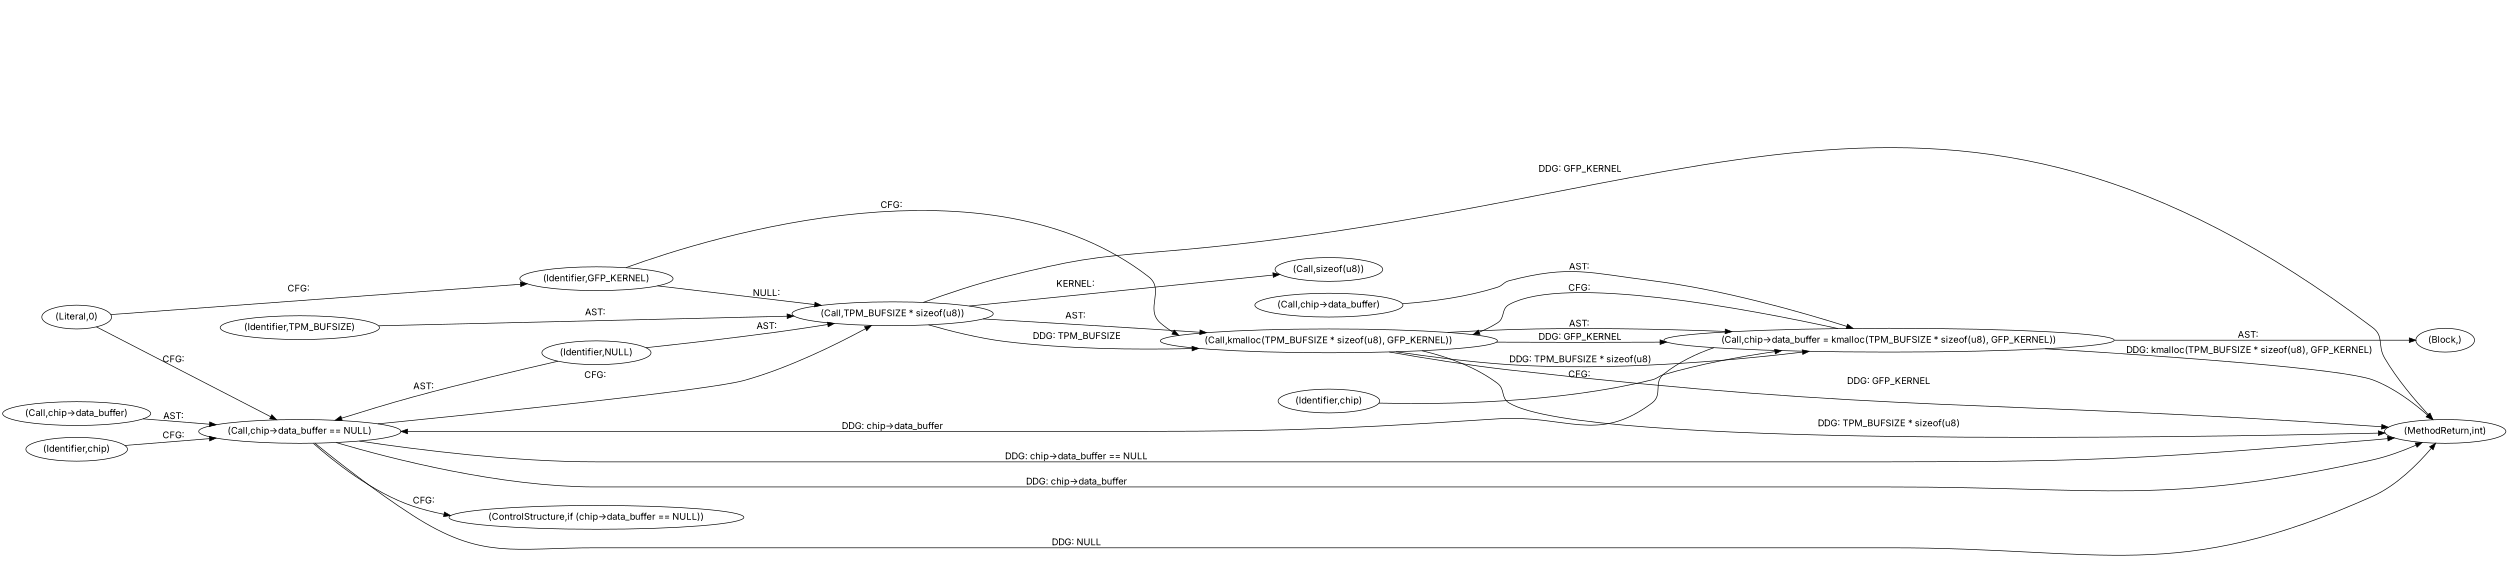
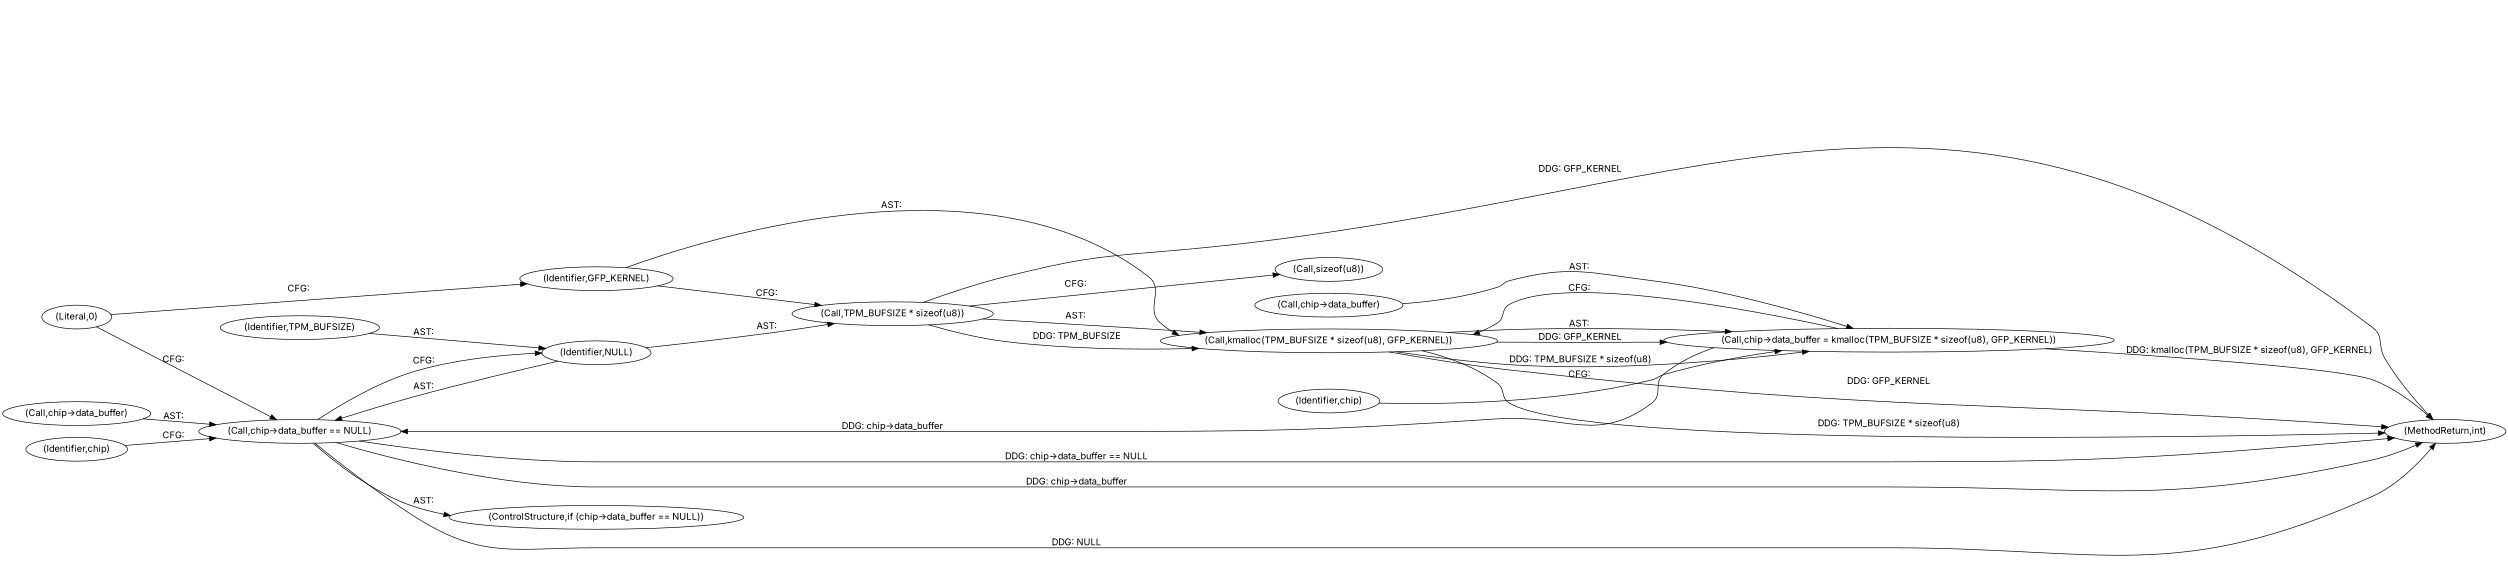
  digraph {
    fontname=Inter
    rankdir=LR
    node [fontname=Inter]
    edge [fontname=Inter]
    n1 [label="(Call,chip->data_buffer == NULL)"]
    n2 [label="(Identifier,NULL)"]
    n3 [label="(ControlStructure,if (chip->data_buffer == NULL))"]
    n4 [label="(MethodReturn,int)"]
    n5 [label="(Call,TPM_BUFSIZE * sizeof(u8))"]
    n6 [label="(Call,chip->data_buffer = kmalloc(TPM_BUFSIZE * sizeof(u8), GFP_KERNEL))"]
    n7 [label="(Call,kmalloc(TPM_BUFSIZE * sizeof(u8), GFP_KERNEL))"]
-   n8 [label="(Block,)"]
    n9 [label="(Identifier,GFP_KERNEL)"]
    n10 [label="(Call,sizeof(u8))"]
    n11 [label="(Identifier,TPM_BUFSIZE)"]
    n12 [label="(Call,chip->data_buffer)"]
    n13 [label="(Identifier,chip)"]
    n14 [label="(Literal,0)"]
    n15 [label="(Identifier,chip)"]
    n16 [label="(Call,chip->data_buffer)"]
-   n1 -> n5 [label="CFG: "]
-   n1 -> n3 [label="CFG: "]
+   n1 -> n2 [label="CFG: "]
+   n1 -> n3 [label="AST: "]
    n1 -> n4 [label="DDG: chip->data_buffer == NULL"]
    n1 -> n4 [label="DDG: NULL"]
    n1 -> n4 [label="DDG: chip->data_buffer"]
    n2 -> n1 [label="AST: "]
    n2 -> n5 [label="AST: "]
    n5 -> n4 [label="DDG: GFP_KERNEL"]
    n5 -> n7 [label="AST: "]
    n5 -> n7 [label="DDG: TPM_BUFSIZE"]
-   n5 -> n10 [label="KERNEL: "]
+   n5 -> n10 [label="CFG: "]
    n6 -> n1 [label="DDG: chip->data_buffer"]
    n6 -> n4 [label="DDG: kmalloc(TPM_BUFSIZE * sizeof(u8), GFP_KERNEL)"]
    n6 -> n7 [label="CFG: "]
-   n6 -> n8 [label="AST: "]
    n7 -> n4 [label="DDG: TPM_BUFSIZE * sizeof(u8)"]
    n7 -> n4 [label="DDG: GFP_KERNEL"]
    n7 -> n6 [label="AST: "]
    n7 -> n6 [label="DDG: TPM_BUFSIZE * sizeof(u8)"]
    n7 -> n6 [label="DDG: GFP_KERNEL"]
-   n9 -> n5 [label="NULL: "]
-   n9 -> n7 [label="CFG: "]
-   n11 -> n5 [label="AST: "]
+   n9 -> n5 [label="CFG: "]
+   n9 -> n7 [label="AST: "]
+   n11 -> n2 [label="AST: "]
    n12 -> n6 [label="AST: "]
    n13 -> n6 [label="CFG: "]
    n14 -> n1 [label="CFG: "]
    n14 -> n9 [label="CFG: "]
    n15 -> n1 [label="CFG: "]
    n16 -> n1 [label="AST: "]
  }
